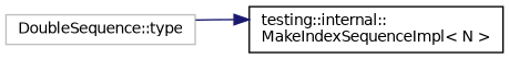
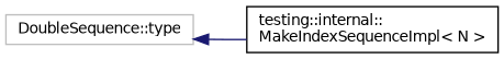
  digraph {
    rankdir=LR
    node [fillcolor=white fontname=Helvetica fontsize=10 shape=record style=filled]
    n1 [color=grey75 height=0.2 label="DoubleSequence::type" width=0.4]
    n2 [color=black height=0.2 label="testing::internal::\lMakeIndexSequenceImpl\< N \>" width=0.4]
-   n2 -> n1 [color=midnightblue dir=back fontname=Helvetica fontsize=10 labelfontname=Helvetica labelfontsize=10 style=solid]
+   n1 -> n2 [color=midnightblue dir=back fontname=Helvetica fontsize=10 labelfontname=Helvetica labelfontsize=10 style=solid]
  }
